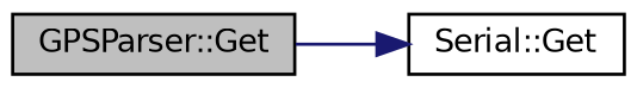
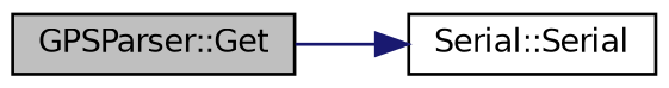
  digraph {
    rankdir=LR
    node [color=black fontname=Helvetica fontsize=10 shape=record style=filled]
    n1 [fillcolor=grey75 fontcolor=black height=0.2 label="GPSParser::Get" width=0.4]
-   n2 [fillcolor=white height=0.2 label="Serial::Get" width=0.4]
+   n2 [fillcolor=white height=0.2 label="Serial::Serial" width=0.4]
    n1 -> n2 [color=midnightblue fontname=Helvetica fontsize=10 labelfontname=Helvetica labelfontsize=10 style=solid]
  }
